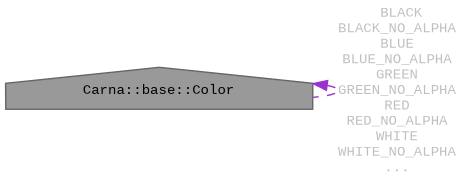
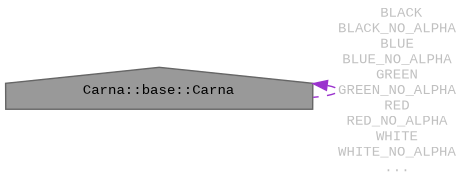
  digraph {
    fontname="Liberation Mono"
-   n1 [color=gray40 fillcolor=grey60 fontcolor=black fontname="Liberation Mono" fontsize=10 height=0.2 label="Carna::base::Color" shape=house style=filled width=0.4]
+   n1 [color=gray40 fillcolor=grey60 fontcolor=black fontname="Liberation Mono" fontsize=10 height=0.2 label="Carna::base::Carna" shape=house style=filled width=0.4]
    n1 -> n1 [color=darkorchid3 dir=back fontcolor=grey fontname="Liberation Mono" fontsize=10 label=" BLACK\nBLACK_NO_ALPHA\nBLUE\nBLUE_NO_ALPHA\nGREEN\nGREEN_NO_ALPHA\nRED\nRED_NO_ALPHA\nWHITE\nWHITE_NO_ALPHA\n..." labelfontname=Helvetica labelfontsize=10 style=dashed]
  }
